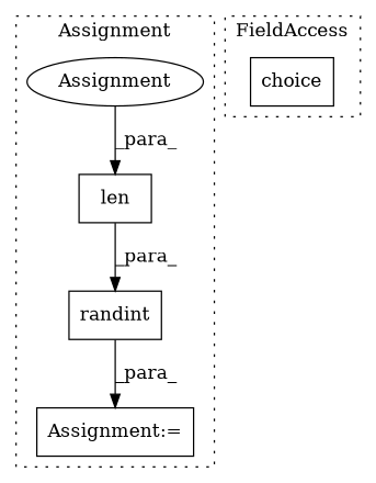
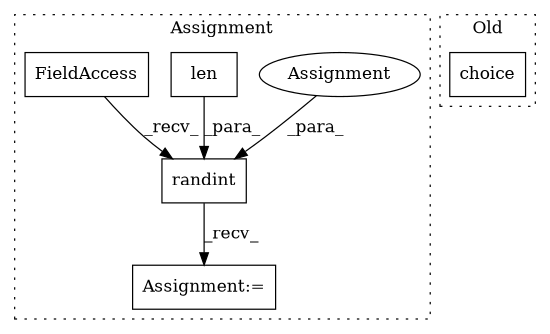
  digraph {
    node [a=32 l=1 shape=box]
    n1 [l="8,1" label=randint s="1996,2036"]
    n2 [a=34 label=Assignment s=2004 shape=ellipse]
    n3 [l="4,1" label=len s="2006,2021"]
    n4 [a=7 label="Assignment:=" s=1982]
+   n5 [a=22 l=12 label=FieldAccess s=1983]
    n6 [l="7,1" label=choice s="2005,2023"]
    subgraph cluster_1 {
      label=Assignment
      style=dotted
      n1
      n2
      n3
      n4
+     n5
    }
    subgraph cluster_2 {
-     label=FieldAccess
+     label=Old
      style=dotted
      n6
    }
-   n1 -> n4 [label=_para_]
-   n2 -> n3 [label=_para_]
+   n1 -> n4 [label=_recv_]
+   n2 -> n1 [label=_para_]
    n3 -> n1 [label=_para_]
+   n5 -> n1 [label=_recv_]
  }
